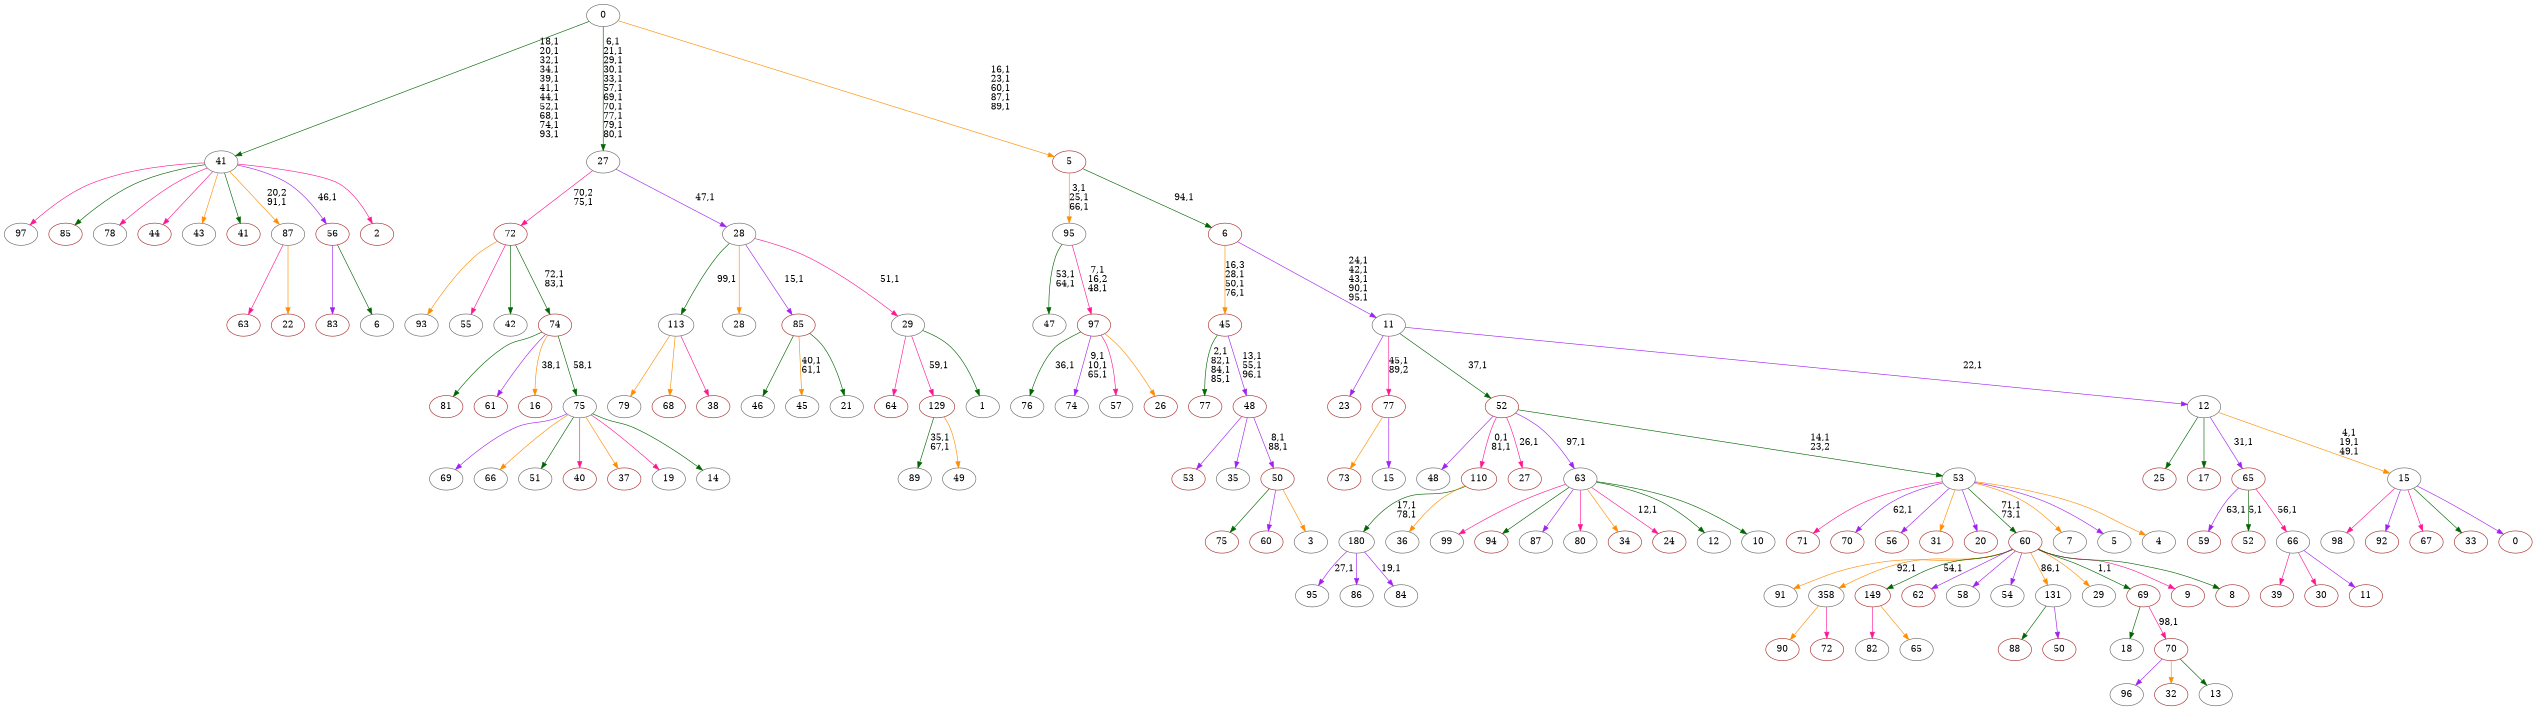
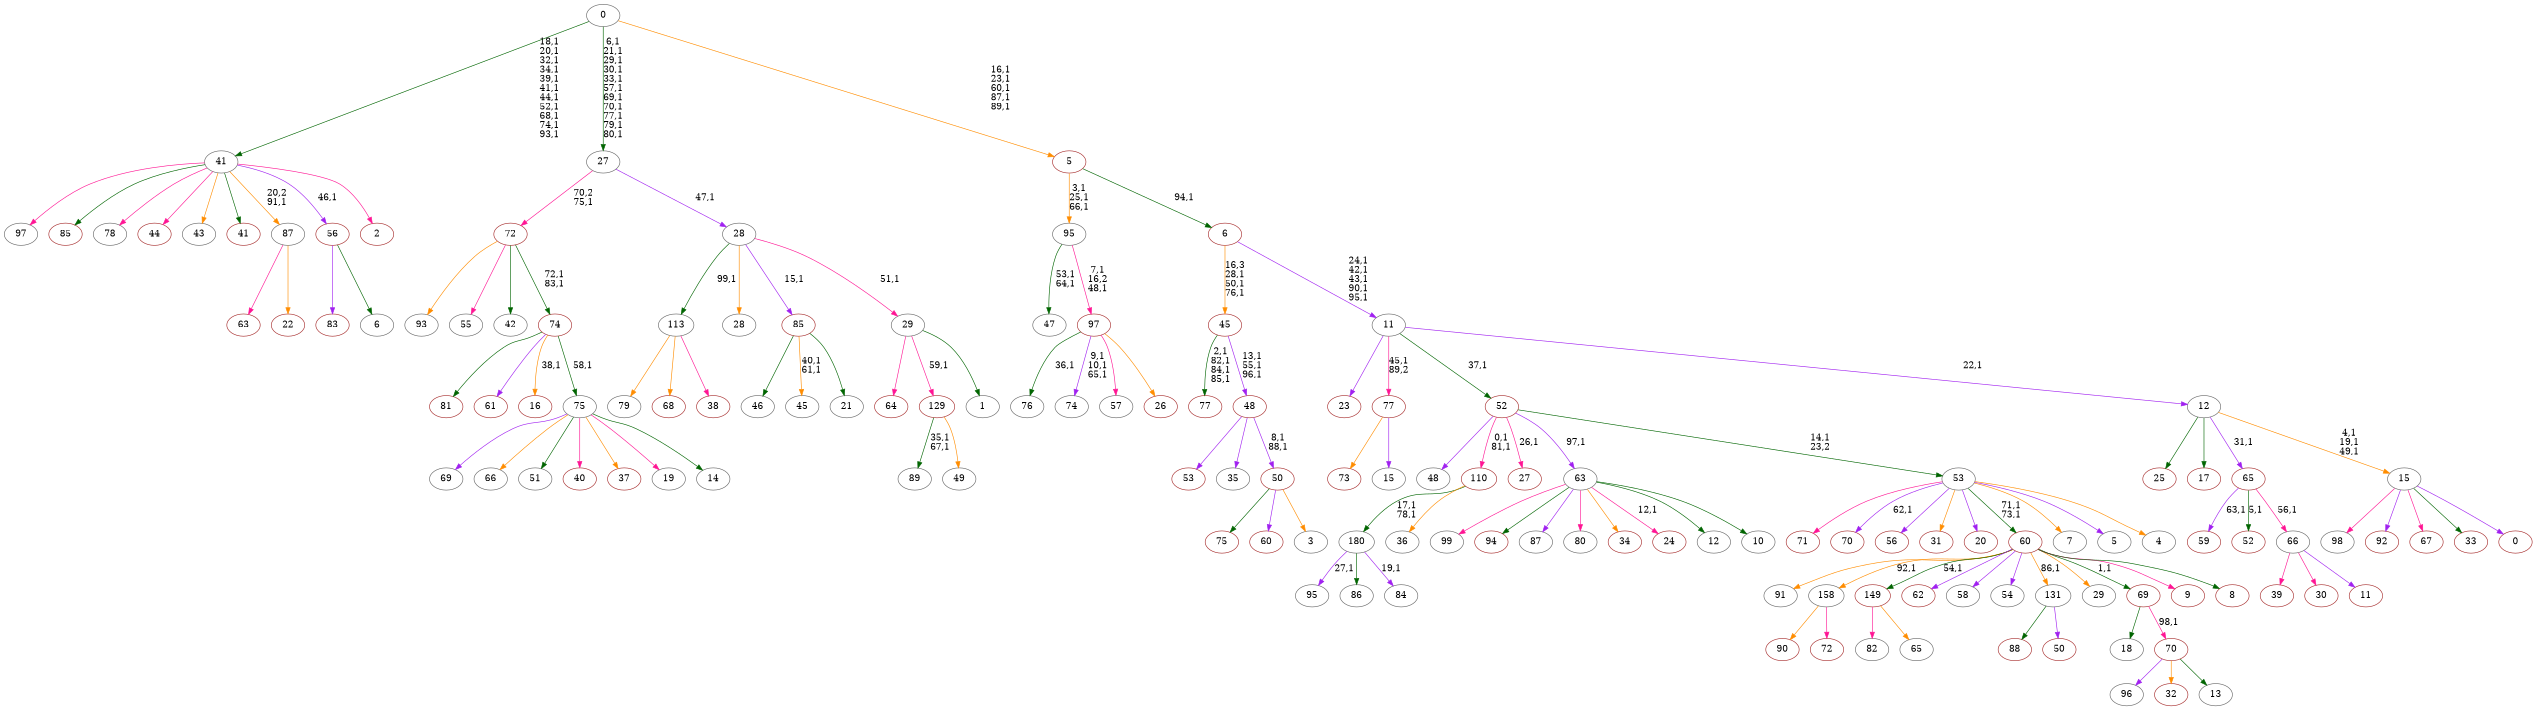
  digraph {
    node [color=brown]
    edge [color=darkgreen]
    n1 [color=gray40 label=99]
    n2 [color=gray40 label=98]
    n3 [color=gray40 label=97]
    n4 [color=gray40 label=96]
    n5 [color=gray40 label=95]
    n6 [label=94]
    n7 [color=gray40 label=93]
    n8 [label=92]
    n9 [color=gray40 label=91]
    n10 [label=90]
    n11 [color=gray40 label=89]
    n12 [label=88]
    n13 [color=gray40 label=87]
    n14 [color=gray40 label=86]
    n15 [label=85]
    n16 [color=gray40 label=84]
    180 [color=gray40]
    n18 [label=83]
    n19 [color=gray40 label=82]
    n20 [label=81]
    n21 [color=gray40 label=80]
    n22 [color=gray40 label=79]
    n23 [color=gray40 label=78]
    n24 [label=77]
    n25 [color=gray40 label=76]
    n26 [label=75]
    n27 [color=gray40 label=74]
    n28 [label=73]
    n29 [label=72]
-   158 [color=gray40 label=358]
+   158 [color=gray40]
    n31 [label=71]
    n32 [label=70]
    n33 [color=gray40 label=69]
    n34 [label=68]
    n35 [label=67]
    n36 [color=gray40 label=66]
    n37 [color=gray40 label=65]
    149
    n39 [label=64]
    n40 [label=63]
    n41 [label=62]
    n42 [label=61]
    n43 [label=60]
    n44 [label=59]
    n45 [color=gray40 label=58]
    n46 [color=gray40 label=57]
    n47 [label=56]
    n48 [color=gray40 label=55]
    n49 [color=gray40 label=54]
    n50 [label=53]
    n51 [label=52]
    n52 [color=gray40 label=51]
    n53 [label=50]
    131 [color=gray40]
    n55 [color=gray40 label=49]
    129
    n57 [color=gray40 label=48]
    n58 [color=gray40 label=47]
    n59 [color=gray40 label=46]
    n60 [color=gray40 label=45]
    n61 [label=44]
    n62 [color=gray40 label=43]
    n63 [color=gray40 label=42]
    n64 [label=41]
    n65 [label=40]
    n66 [label=39]
    n67 [label=38]
    113 [color=gray40]
    n69 [label=37]
    n70 [color=gray40 label=36]
    110
    n72 [color=gray40 label=35]
    n73 [label=34]
    n74 [label=33]
    n75 [label=32]
    n76 [label=31]
    n77 [label=30]
    n78 [color=gray40 label=29]
    n79 [color=gray40 label=28]
    n80 [label=27]
    n81 [label=26]
    97
    95 [color=gray40]
    n84 [label=25]
    n85 [label=24]
    n86 [label=23]
    n87 [label=22]
    87 [color=gray40]
    n89 [color=gray40 label=21]
    85
    n91 [label=20]
    n92 [color=gray40 label=19]
    n93 [color=gray40 label=18]
    n94 [label=17]
    n95 [label=16]
    n96 [color=gray40 label=15]
    77
    n98 [color=gray40 label=14]
    75 [color=gray40]
    74
    72
    n102 [color=gray40 label=13]
    70
    69
    n105 [color=gray40 label=12]
    n106 [label=11]
    66 [color=gray40]
    65
    n109 [color=gray40 label=10]
    63 [color=gray40]
    n111 [label=9]
    n112 [label=8]
    60
    n114 [color=gray40 label=7]
    n115 [color=gray40 label=6]
    56
    n117 [color=gray40 label=5]
    n118 [color=gray40 label=4]
    53 [color=gray40]
    52
    n121 [color=gray40 label=3]
    50
    48
    45
    n125 [label=2]
    41 [color=gray40]
    n127 [color=gray40 label=1]
    29 [color=gray40]
    28 [color=gray40]
    27 [color=gray40]
    n131 [label=0]
    15 [color=gray40]
    12 [color=gray40]
    11 [color=gray40]
    6
    5
    0 [color=gray40]
    180 -> n5 [color=purple label="27,1"]
-   180 -> n14 [color=purple]
+   180 -> n14
    180 -> n16 [color=purple label="19,1"]
    158 -> n10 [color=darkorange]
    158 -> n29 [color=deeppink]
    149 -> n19 [color=deeppink]
    149 -> n37 [color=darkorange]
    131 -> n12
    131 -> n53 [color=purple]
    129 -> n11 [label="35,1\n67,1"]
    129 -> n55 [color=darkorange]
    113 -> n22 [color=darkorange]
    113 -> n34 [color=darkorange]
    113 -> n67 [color=deeppink]
    110 -> 180 [label="17,1\n78,1"]
    110 -> n70 [color=darkorange]
    97 -> n25 [label="36,1"]
    97 -> n27 [color=purple label="9,1\n10,1\n65,1"]
    97 -> n46 [color=deeppink]
    97 -> n81 [color=darkorange]
    95 -> n58 [label="53,1\n64,1"]
    95 -> 97 [color=deeppink label="7,1\n16,2\n48,1"]
    87 -> n40 [color=deeppink]
    87 -> n87 [color=darkorange]
    85 -> n59
    85 -> n60 [color=darkorange label="40,1\n61,1"]
    85 -> n89
    77 -> n28 [color=darkorange]
    77 -> n96 [color=purple]
    75 -> n33 [color=purple]
    75 -> n36 [color=darkorange]
    75 -> n52
    75 -> n65 [color=deeppink]
    75 -> n69 [color=darkorange]
    75 -> n92 [color=deeppink]
    75 -> n98
    74 -> n20
    74 -> n42 [color=purple]
    74 -> n95 [color=darkorange label="38,1"]
    74 -> 75 [label="58,1"]
    72 -> n7 [color=darkorange]
    72 -> n48 [color=deeppink]
    72 -> n63
    72 -> 74 [label="72,1\n83,1"]
    70 -> n4 [color=purple]
    70 -> n75 [color=darkorange]
    70 -> n102
    69 -> n93
    69 -> 70 [color=deeppink label="98,1"]
    66 -> n66 [color=deeppink]
    66 -> n77 [color=deeppink]
    66 -> n106 [color=purple]
    65 -> n44 [color=purple label="63,1"]
    65 -> n51 [label="5,1"]
    65 -> 66 [color=deeppink label="56,1"]
    63 -> n1 [color=deeppink]
    63 -> n6
    63 -> n13 [color=purple]
    63 -> n21 [color=deeppink]
    63 -> n73 [color=darkorange]
    63 -> n85 [color=deeppink label="12,1"]
    63 -> n105
    63 -> n109
    60 -> n9 [color=darkorange]
    60 -> 158 [color=darkorange label="92,1"]
    60 -> 149 [label="54,1"]
    60 -> n41 [color=purple]
    60 -> n45 [color=purple]
    60 -> n49 [color=purple]
    60 -> 131 [color=darkorange label="86,1"]
    60 -> n78 [color=darkorange]
    60 -> 69 [label="1,1"]
    60 -> n111 [color=deeppink]
    60 -> n112
    56 -> n18 [color=purple]
    56 -> n115
    53 -> n31 [color=deeppink]
    53 -> n32 [color=purple label="62,1"]
    53 -> n47 [color=purple]
    53 -> n76 [color=darkorange]
    53 -> n91 [color=purple]
    53 -> 60 [label="71,1\n73,1"]
    53 -> n114 [color=darkorange]
    53 -> n117 [color=purple]
    53 -> n118 [color=darkorange]
    52 -> n57 [color=purple]
    52 -> 110 [color=deeppink label="0,1\n81,1"]
    52 -> n80 [color=deeppink label="26,1"]
    52 -> 63 [color=purple label="97,1"]
    52 -> 53 [label="14,1\n23,2"]
    50 -> n26
    50 -> n43 [color=purple]
    50 -> n121 [color=darkorange]
    48 -> n50 [color=purple]
    48 -> n72 [color=purple]
    48 -> 50 [color=purple label="8,1\n88,1"]
    45 -> n24 [label="2,1\n82,1\n84,1\n85,1"]
    45 -> 48 [color=purple label="13,1\n55,1\n96,1"]
    41 -> n3 [color=deeppink]
    41 -> n15
    41 -> n23 [color=deeppink]
    41 -> n61 [color=deeppink]
    41 -> n62 [color=darkorange]
    41 -> n64
    41 -> 87 [color=darkorange label="20,2\n91,1"]
    41 -> 56 [color=purple label="46,1"]
    41 -> n125 [color=deeppink]
    29 -> n39 [color=deeppink]
    29 -> 129 [color=deeppink label="59,1"]
    29 -> n127
    28 -> 113 [label="99,1"]
    28 -> n79 [color=darkorange]
    28 -> 85 [color=purple label="15,1"]
    28 -> 29 [color=deeppink label="51,1"]
    27 -> 72 [color=deeppink label="70,2\n75,1"]
    27 -> 28 [color=purple label="47,1"]
    15 -> n2 [color=deeppink]
    15 -> n8 [color=purple]
    15 -> n35 [color=deeppink]
    15 -> n74
    15 -> n131 [color=purple]
    12 -> n84
    12 -> n94
    12 -> 65 [color=purple label="31,1"]
    12 -> 15 [color=darkorange label="4,1\n19,1\n49,1"]
    11 -> n86 [color=purple]
    11 -> 77 [color=deeppink label="45,1\n89,2"]
    11 -> 52 [label="37,1"]
    11 -> 12 [color=purple label="22,1"]
    6 -> 45 [color=darkorange label="16,3\n28,1\n50,1\n76,1"]
    6 -> 11 [color=purple label="24,1\n42,1\n43,1\n90,1\n95,1"]
    5 -> 95 [color=darkorange label="3,1\n25,1\n66,1"]
    5 -> 6 [label="94,1"]
    0 -> 41 [label="18,1\n20,1\n32,1\n34,1\n39,1\n41,1\n44,1\n52,1\n68,1\n74,1\n93,1"]
    0 -> 27 [label="6,1\n21,1\n29,1\n30,1\n33,1\n57,1\n69,1\n70,1\n77,1\n79,1\n80,1"]
    0 -> 5 [color=darkorange label="16,1\n23,1\n60,1\n87,1\n89,1"]
  }
